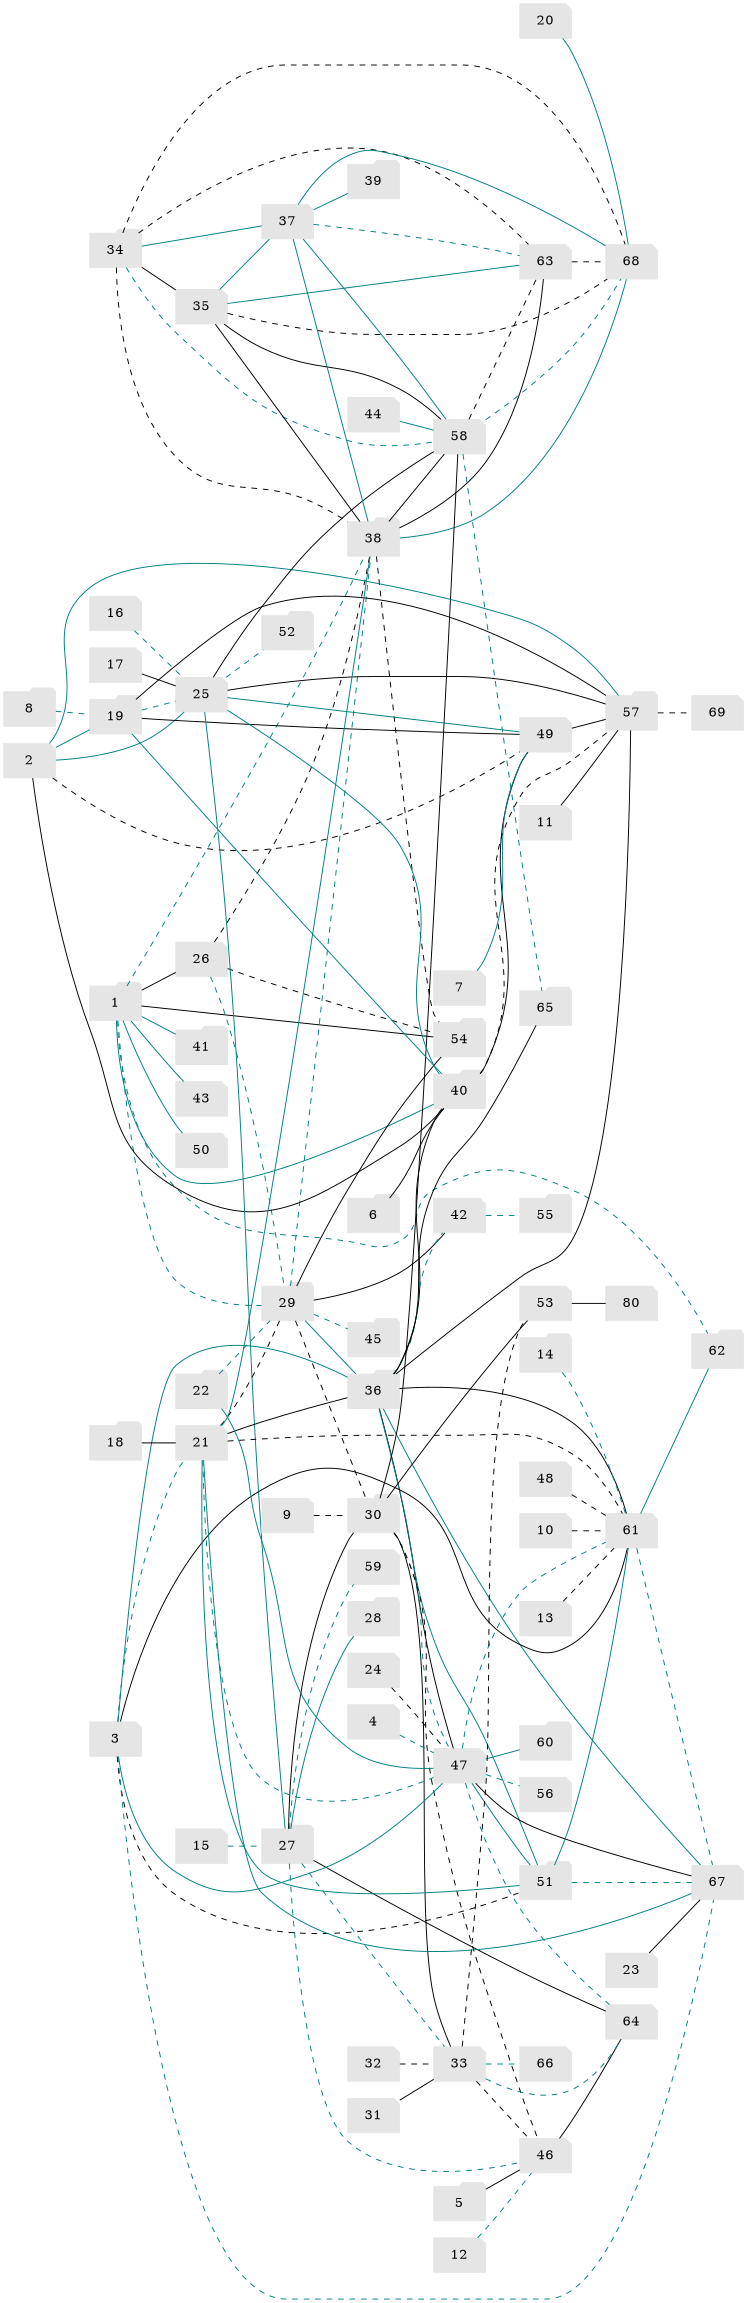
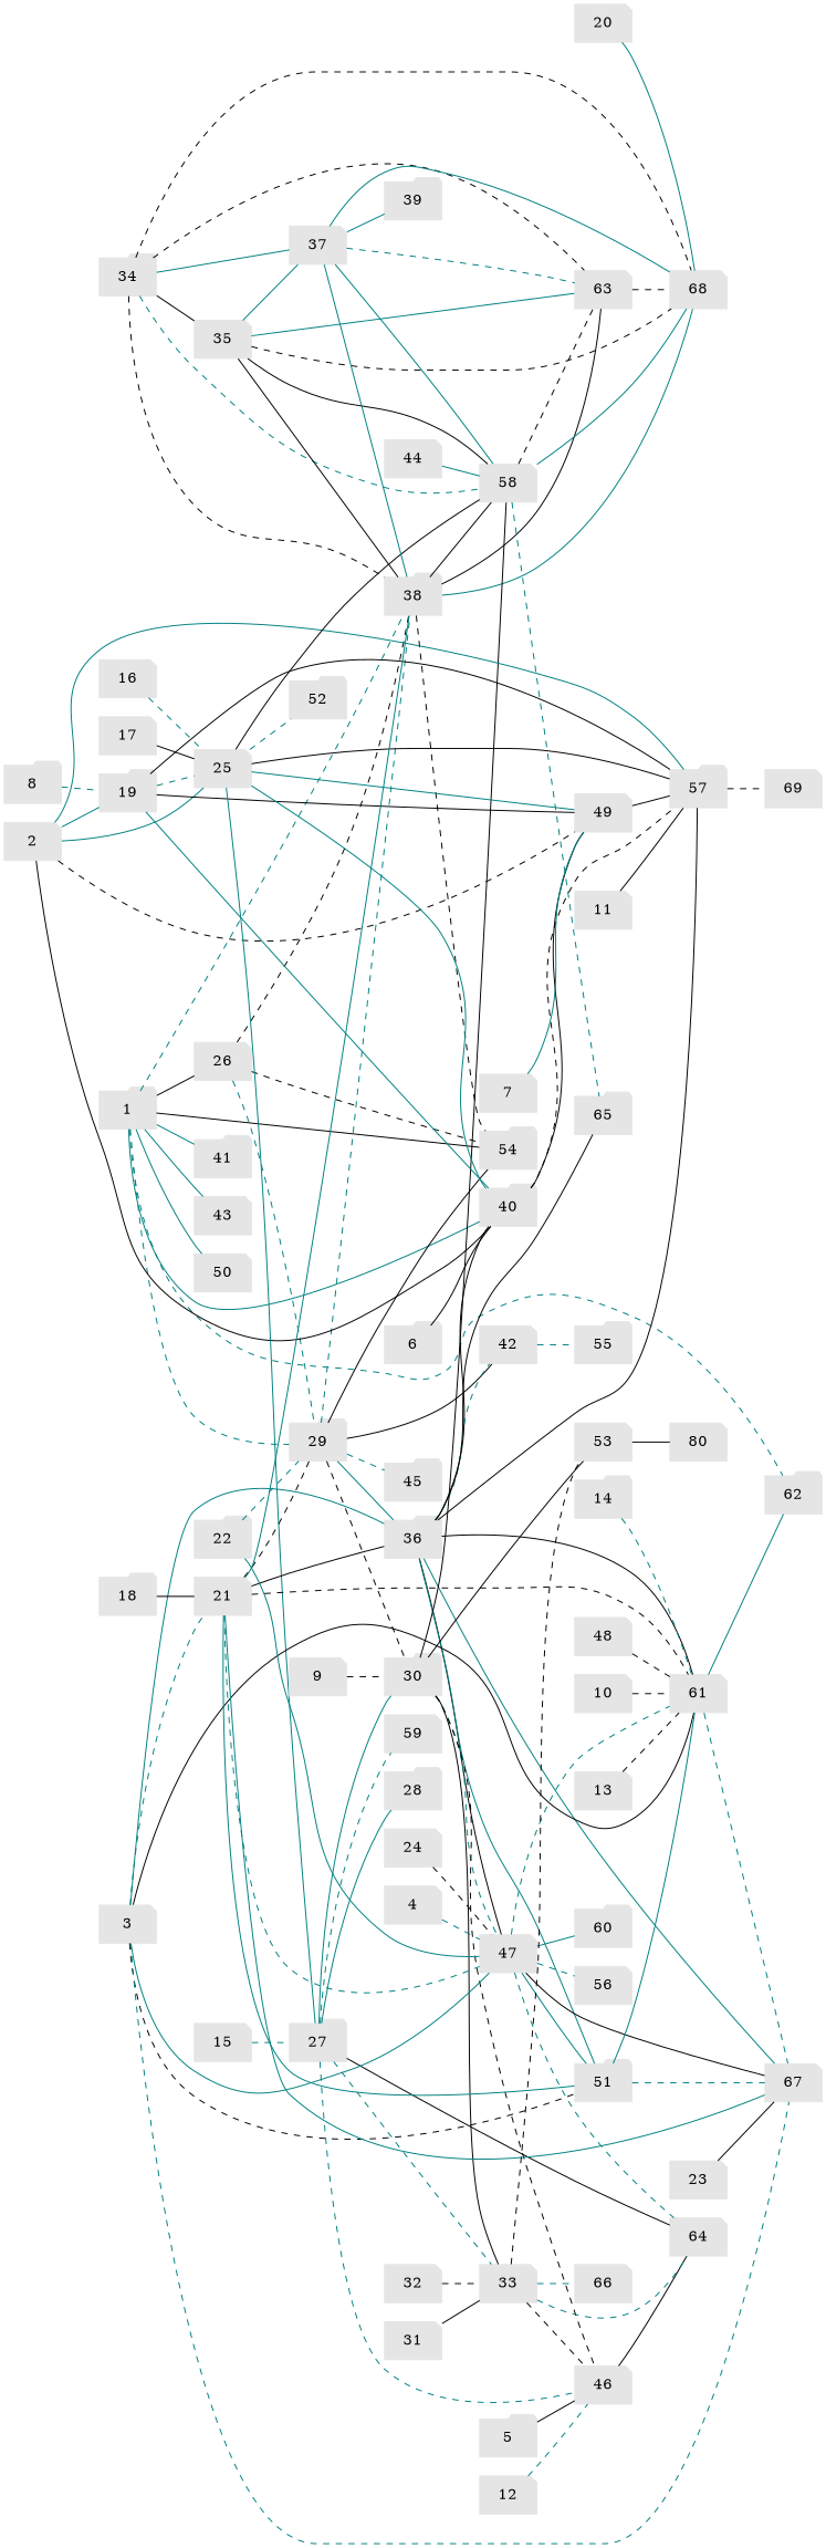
  graph {
    rankdir=LR
    node [color=gray90 shape=note style=filled]
    edge [color=teal style=solid weight=1.0]
    1 [shape=folder]
    26
    29 [shape=folder]
    38 [shape=folder]
    40 [shape=folder]
    41 [shape=folder]
    43
    50
    54 [shape=folder]
    62 [shape=folder]
    36 [shape=folder]
    30 [shape=folder]
    42
    45 [shape=folder]
    68
    58
    63
    49
    57 [shape=folder]
    2
    19 [shape=folder]
    25
    27 [shape=folder]
    52 [shape=folder]
    69
    3
    21
    47
    51 [shape=folder]
    61
    67
    65 [shape=folder]
    64
    56
    60 [shape=folder]
    4
    5 [shape=folder]
    46
    6 [shape=folder]
    7
    8 [shape=folder]
    9
    33
    53
    10
    11
    12
    13
    14 [shape=folder]
    15
    28 [shape=folder]
    59
    16
    17
    18 [shape=folder]
    20
    22 [shape=folder]
    23
    24
    66
    55 [shape=folder]
    31
    32
    n64 [label=80]
    34 [shape=folder]
    35
    37
    39 [shape=folder]
    44
    48
    1 -- 26 [color=black weight=3.0]
    1 -- 29 [style=dashed weight=3.0]
    1 -- 38 [style=dashed weight=3.0]
    1 -- 40
    1 -- 41
    1 -- 43
    1 -- 50
    1 -- 54 [color=black weight=3.0]
    1 -- 62 [style=dashed]
    26 -- 29 [style=dashed]
    26 -- 38 [color=black style=dashed weight=2.0]
    26 -- 54 [color=black style=dashed]
    29 -- 38 [style=dashed]
    29 -- 54 [color=black]
    29 -- 36
    29 -- 30 [color=black style=dashed]
    29 -- 42 [color=black]
    29 -- 45 [style=dashed]
    38 -- 54 [color=black style=dashed]
    38 -- 68
    38 -- 58 [color=black]
    38 -- 63 [color=black]
    40 -- 49 [color=black]
    40 -- 57 [color=black style=dashed]
    36 -- 40 [color=black]
    36 -- 42 [style=dashed]
    36 -- 57 [color=black]
    36 -- 47 [color=black]
    36 -- 51
    36 -- 61 [color=black]
    36 -- 67
    36 -- 65 [color=black]
    30 -- 58 [color=black]
    30 -- 47 [style=dashed]
    30 -- 46 [color=black style=dashed]
    30 -- 33 [color=black]
    30 -- 53 [color=black weight=2.0]
    42 -- 55 [style=dashed]
-   58 -- 68 [style=dashed]
+   58 -- 68
    58 -- 63 [color=black style=dashed]
    58 -- 65 [style=dashed]
    63 -- 68 [color=black style=dashed]
    49 -- 57 [color=black]
    57 -- 69 [color=black style=dashed]
    2 -- 40 [color=black]
    2 -- 49 [color=black style=dashed]
    2 -- 57
    2 -- 19
    2 -- 25 [weight=2.0]
    19 -- 40
    19 -- 49 [color=black]
    19 -- 57 [color=black]
    19 -- 25 [style=dashed weight=2.0]
    25 -- 40 [weight=2.0]
    25 -- 58 [color=black]
    25 -- 49 [weight=2.0]
    25 -- 57 [color=black weight=2.0]
    25 -- 27
    25 -- 52 [style=dashed]
-   27 -- 30 [color=black weight=2.0]
+   27 -- 30 [weight=2.0]
    27 -- 64 [color=black weight=4.0]
    27 -- 46 [style=dashed weight=2.0]
    27 -- 33 [style=dashed weight=2.0]
    27 -- 28
    27 -- 59 [style=dashed]
    3 -- 36
    3 -- 21 [style=dashed]
    3 -- 47
    3 -- 51 [color=black style=dashed]
    3 -- 61 [color=black]
    3 -- 67 [style=dashed]
    21 -- 29 [color=black style=dashed]
    21 -- 38
    21 -- 36 [color=black]
    21 -- 47 [style=dashed]
    21 -- 51
    21 -- 61 [color=black style=dashed]
    21 -- 67
    47 -- 51
    47 -- 61 [style=dashed]
    47 -- 67 [color=black]
    47 -- 64 [style=dashed]
    47 -- 56 [style=dashed]
    47 -- 60
    51 -- 61
    51 -- 67 [style=dashed]
    61 -- 62
    61 -- 67 [style=dashed]
    4 -- 47 [style=dashed]
    5 -- 46 [color=black]
    46 -- 64 [color=black weight=2.0]
    6 -- 40 [color=black]
    7 -- 49
    8 -- 19 [style=dashed]
    9 -- 30 [color=black style=dashed]
    33 -- 64 [style=dashed weight=2.0]
    33 -- 46 [color=black style=dashed]
    33 -- 53 [color=black style=dashed]
    33 -- 66 [style=dashed]
    53 -- n64 [color=black]
    10 -- 61 [color=black style=dashed]
    11 -- 57 [color=black]
    12 -- 46 [style=dashed]
    13 -- 61 [color=black style=dashed]
    14 -- 61 [style=dashed]
    15 -- 27 [style=dashed]
    16 -- 25 [style=dashed]
    17 -- 25 [color=black]
    18 -- 21 [color=black]
    20 -- 68
    22 -- 29 [style=dashed]
    22 -- 47
    23 -- 67 [color=black]
    24 -- 47 [color=black style=dashed]
    31 -- 33 [color=black]
    32 -- 33 [color=black style=dashed]
    34 -- 38 [color=black style=dashed]
    34 -- 68 [color=black style=dashed]
    34 -- 58 [style=dashed]
    34 -- 63 [color=black style=dashed]
    34 -- 35 [color=black]
    34 -- 37
    35 -- 38 [color=black]
    35 -- 68 [color=black style=dashed]
    35 -- 58 [color=black]
    35 -- 63
    35 -- 37
    37 -- 38
    37 -- 68
    37 -- 58
    37 -- 63 [style=dashed]
    37 -- 39
    44 -- 58
    48 -- 61 [color=black style=dashed]
  }
